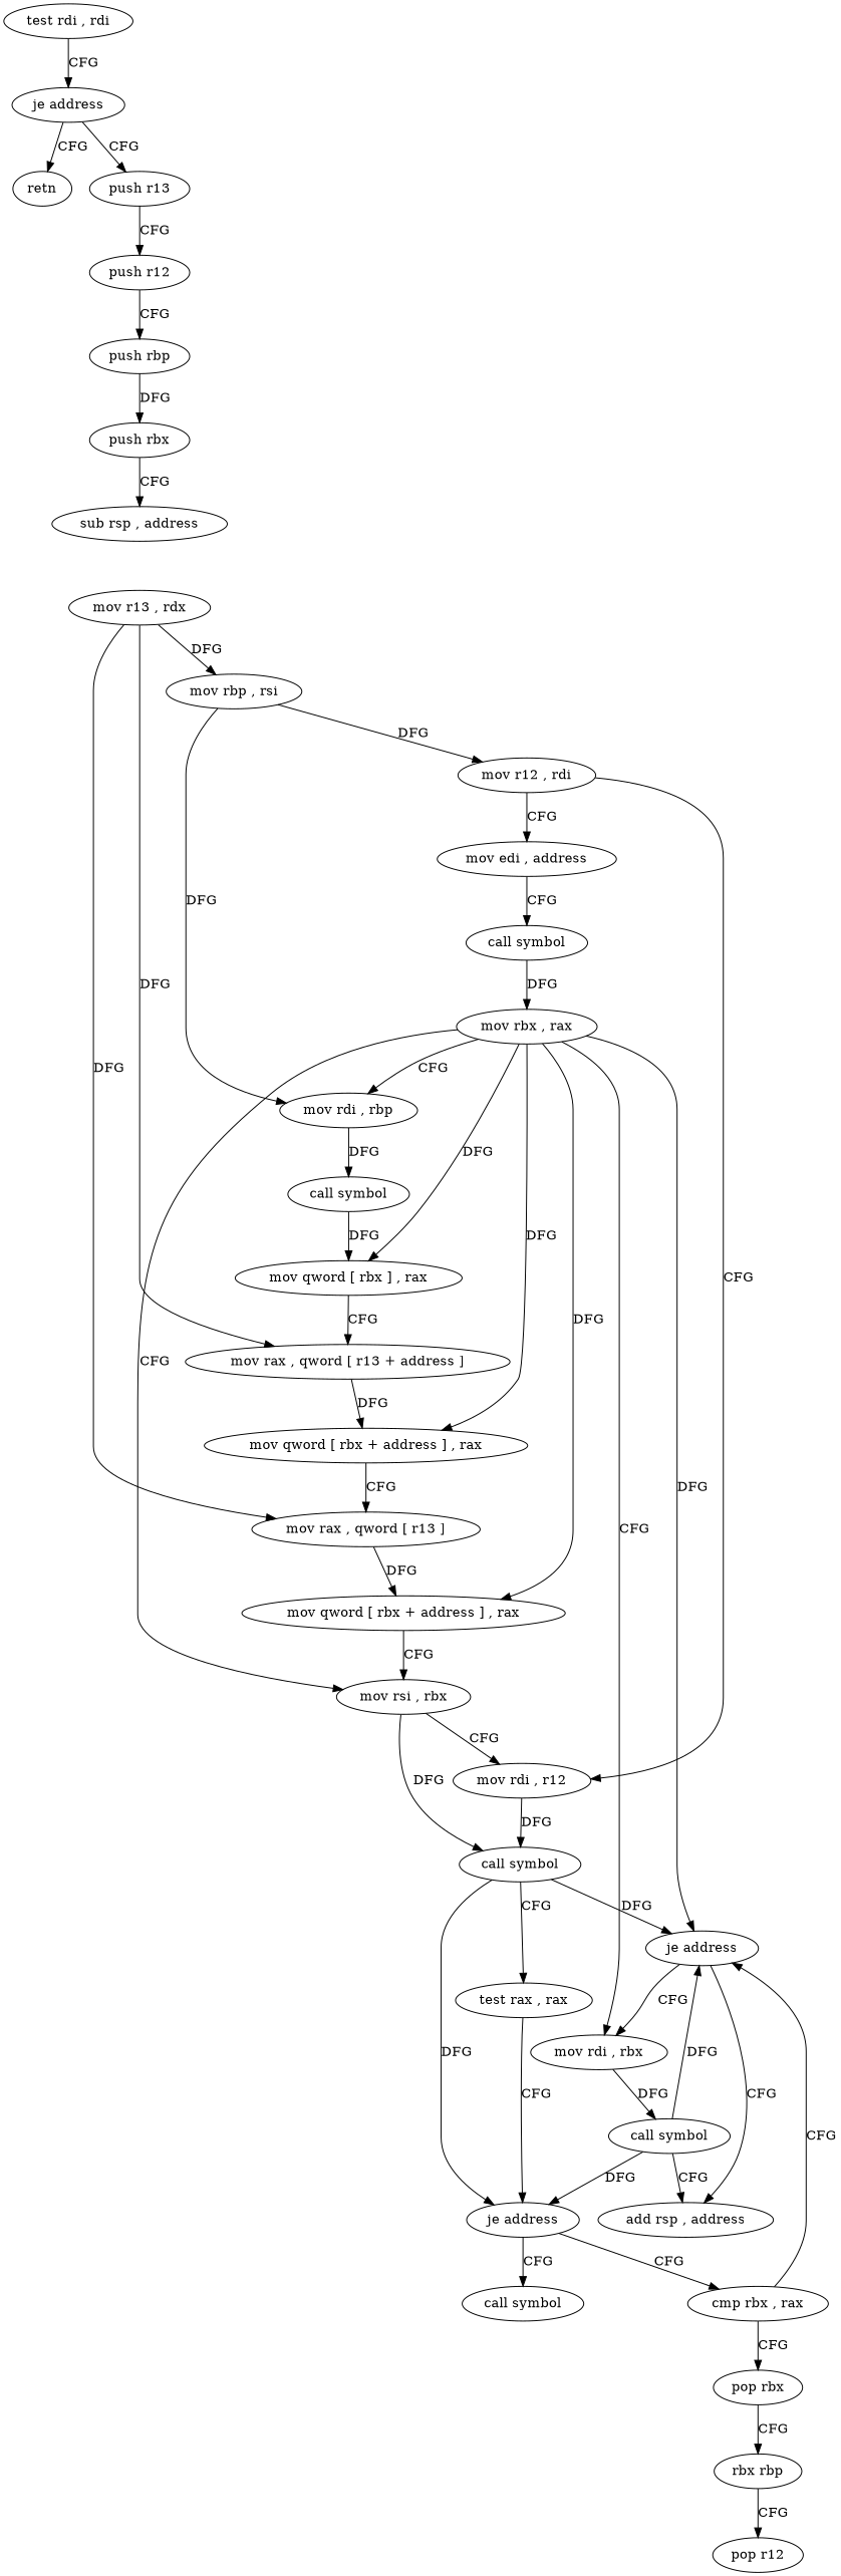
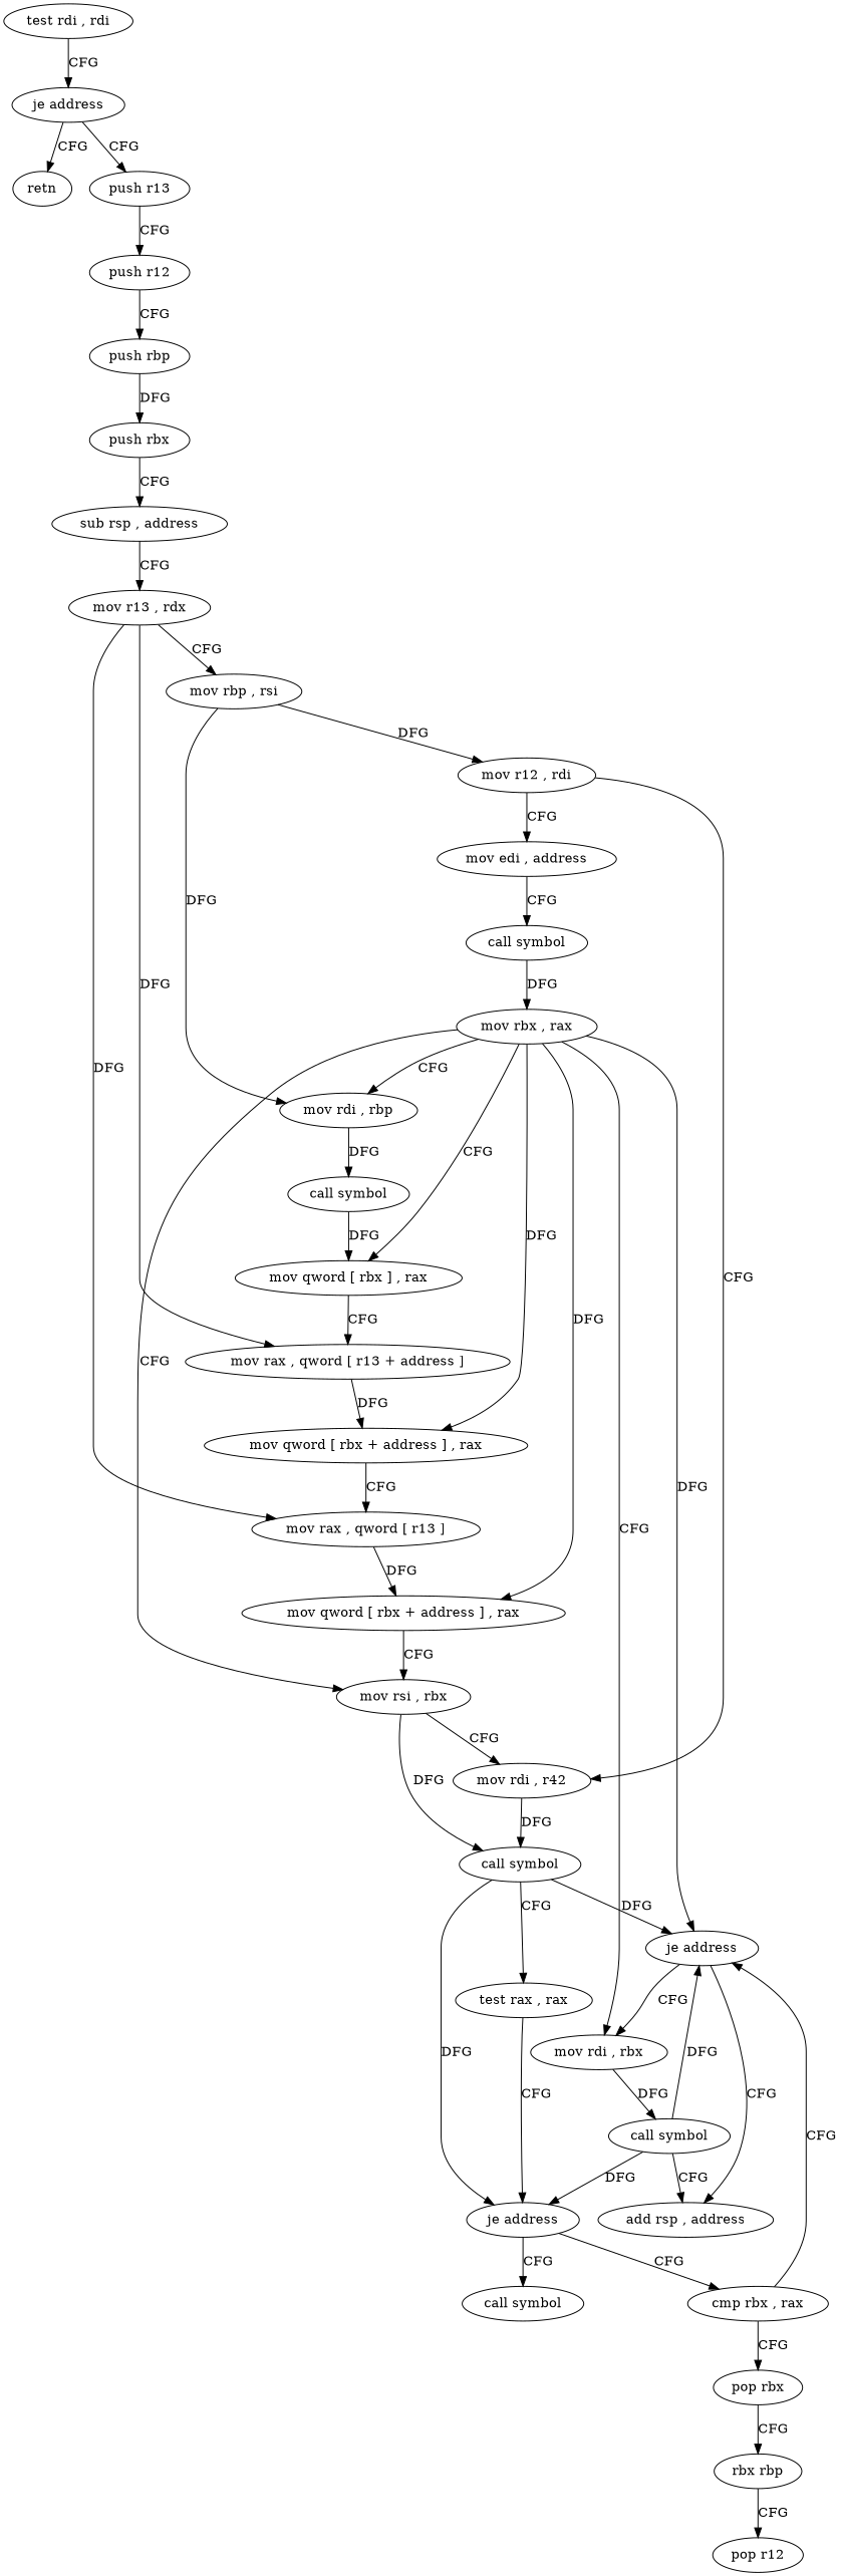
  digraph {
    n1 [label="test rdi , rdi"]
    n2 [label="je address"]
    n3 [label=retn]
    n4 [label="push r13"]
    n5 [label="push r12"]
    n6 [label="push rbp"]
    n7 [label="push rbx"]
    n8 [label="sub rsp , address"]
    n9 [label="mov r13 , rdx"]
    n10 [label="mov rbp , rsi"]
    n11 [label="mov rax , qword [ r13 + address ]"]
    n12 [label="mov rax , qword [ r13 ]"]
    n13 [label="mov r12 , rdi"]
    n14 [label="mov rdi , rbp"]
    n15 [label="mov qword [ rbx + address ] , rax"]
    n16 [label="mov qword [ rbx + address ] , rax"]
    n17 [label="mov edi , address"]
-   n18 [label="mov rdi , r12"]
+   n18 [label="mov rdi , r42"]
    n19 [label="call symbol"]
    n20 [label="call symbol"]
    n21 [label="call symbol"]
    n22 [label="mov rbx , rax"]
    n23 [label="mov qword [ rbx ] , rax"]
    n24 [label="mov rsi , rbx"]
    n25 [label="je address"]
    n26 [label="mov rdi , rbx"]
    n27 [label="add rsp , address"]
    n28 [label="call symbol"]
    n29 [label="test rax , rax"]
    n30 [label="je address"]
    n31 [label="call symbol"]
    n32 [label="cmp rbx , rax"]
    n33 [label="pop rbx"]
    n34 [label="rbx rbp"]
    n35 [label="pop r12"]
    n1 -> n2 [label=CFG]
    n2 -> n3 [label=CFG]
    n2 -> n4 [label=CFG]
    n4 -> n5 [label=CFG]
    n5 -> n6 [label=CFG]
    n6 -> n7 [label=DFG]
    n7 -> n8 [label=CFG]
-   n9 -> n10 [label=DFG]
+   n8 -> n9 [label=CFG]
+   n9 -> n10 [label=CFG]
    n9 -> n11 [label=DFG]
    n9 -> n12 [label=DFG]
    n10 -> n13 [label=DFG]
    n10 -> n14 [label=DFG]
    n11 -> n15 [label=DFG]
    n12 -> n16 [label=DFG]
    n13 -> n17 [label=CFG]
    n13 -> n18 [label=CFG]
    n14 -> n19 [label=DFG]
    n15 -> n12 [label=CFG]
    n16 -> n24 [label=CFG]
    n17 -> n20 [label=CFG]
    n18 -> n21 [label=DFG]
    n19 -> n23 [label=DFG]
    n20 -> n22 [label=DFG]
    n21 -> n25 [label=DFG]
    n21 -> n29 [label=CFG]
    n21 -> n30 [label=DFG]
    n22 -> n14 [label=CFG]
    n22 -> n15 [label=DFG]
    n22 -> n16 [label=DFG]
-   n22 -> n23 [label=DFG]
+   n22 -> n23 [label=CFG]
    n22 -> n24 [label=CFG]
    n22 -> n25 [label=DFG]
    n22 -> n26 [label=CFG]
    n23 -> n11 [label=CFG]
    n24 -> n18 [label=CFG]
    n24 -> n21 [label=DFG]
    n25 -> n26 [label=CFG]
    n25 -> n27 [label=CFG]
    n26 -> n28 [label=DFG]
    n28 -> n25 [label=DFG]
    n28 -> n27 [label=CFG]
    n28 -> n30 [label=DFG]
    n29 -> n30 [label=CFG]
    n30 -> n31 [label=CFG]
    n30 -> n32 [label=CFG]
    n32 -> n25 [label=CFG]
    n32 -> n33 [label=CFG]
    n33 -> n34 [label=CFG]
    n34 -> n35 [label=CFG]
  }
